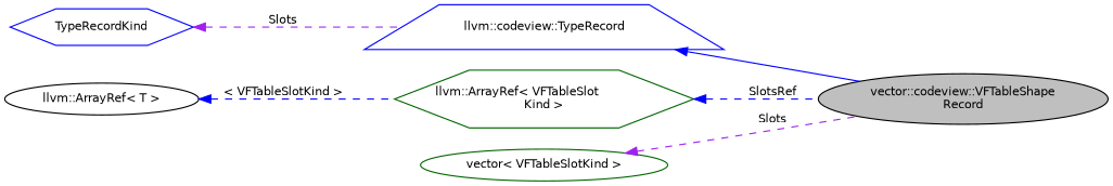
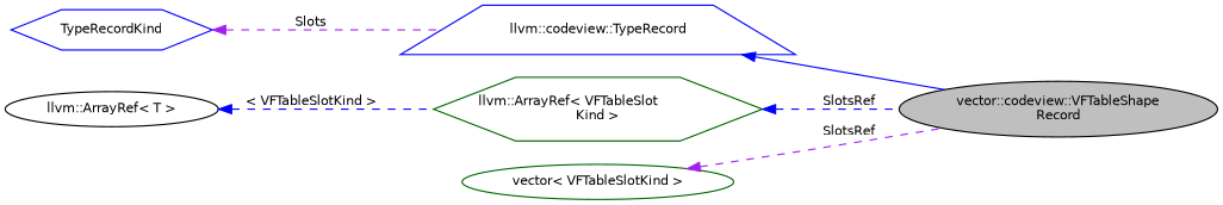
  digraph {
    rankdir=LR
    node [color=black fontname=Helvetica fontsize=10 shape=ellipse]
    edge [color=blue dir=back fontname=Helvetica fontsize=10 labelfontname=Helvetica labelfontsize=10 style=dashed]
    n1 [fillcolor=grey75 fontcolor=black height=0.2 label="vector::codeview::VFTableShape\lRecord" style=filled width=0.4]
    n2 [color=blue height=0.2 label="llvm::codeview::TypeRecord" shape=trapezium width=0.4]
    n3 [color=blue height=0.2 label=TypeRecordKind shape=hexagon width=0.4]
    n4 [color=darkgreen height=0.2 label="llvm::ArrayRef\< VFTableSlot\lKind \>" shape=hexagon width=0.4]
    n5 [height=0.2 label="llvm::ArrayRef\< T \>" width=0.4]
    n6 [color=darkgreen height=0.2 label="vector\< VFTableSlotKind \>" width=0.4]
    n2 -> n1 [style=solid]
    n3 -> n2 [color=purple label=" Slots"]
    n4 -> n1 [label=" SlotsRef"]
    n5 -> n4 [label=" \< VFTableSlotKind \>"]
-   n6 -> n1 [color=purple label=" Slots"]
+   n6 -> n1 [color=purple label=" SlotsRef"]
  }
